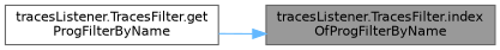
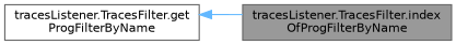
  digraph {
    rankdir=RL
    node [fontname=Helvetica fontsize=10 shape=box style=filled]
    n1 [color=gray40 fillcolor=grey60 fontcolor=black height=0.2 label="tracesListener.TracesFilter.index\lOfProgFilterByName" width=0.4]
    n2 [color=grey40 fillcolor=white height=0.2 label="tracesListener.TracesFilter.get\lProgFilterByName" width=0.4]
-   n1 -> n2 [color=steelblue1 dir=back fontname=Helvetica fontsize=10 labelfontname=Helvetica labelfontsize=10 style=solid]
+   n2 -> n1 [color=steelblue1 dir=back fontname=Helvetica fontsize=10 labelfontname=Helvetica labelfontsize=10 style=solid]
  }
